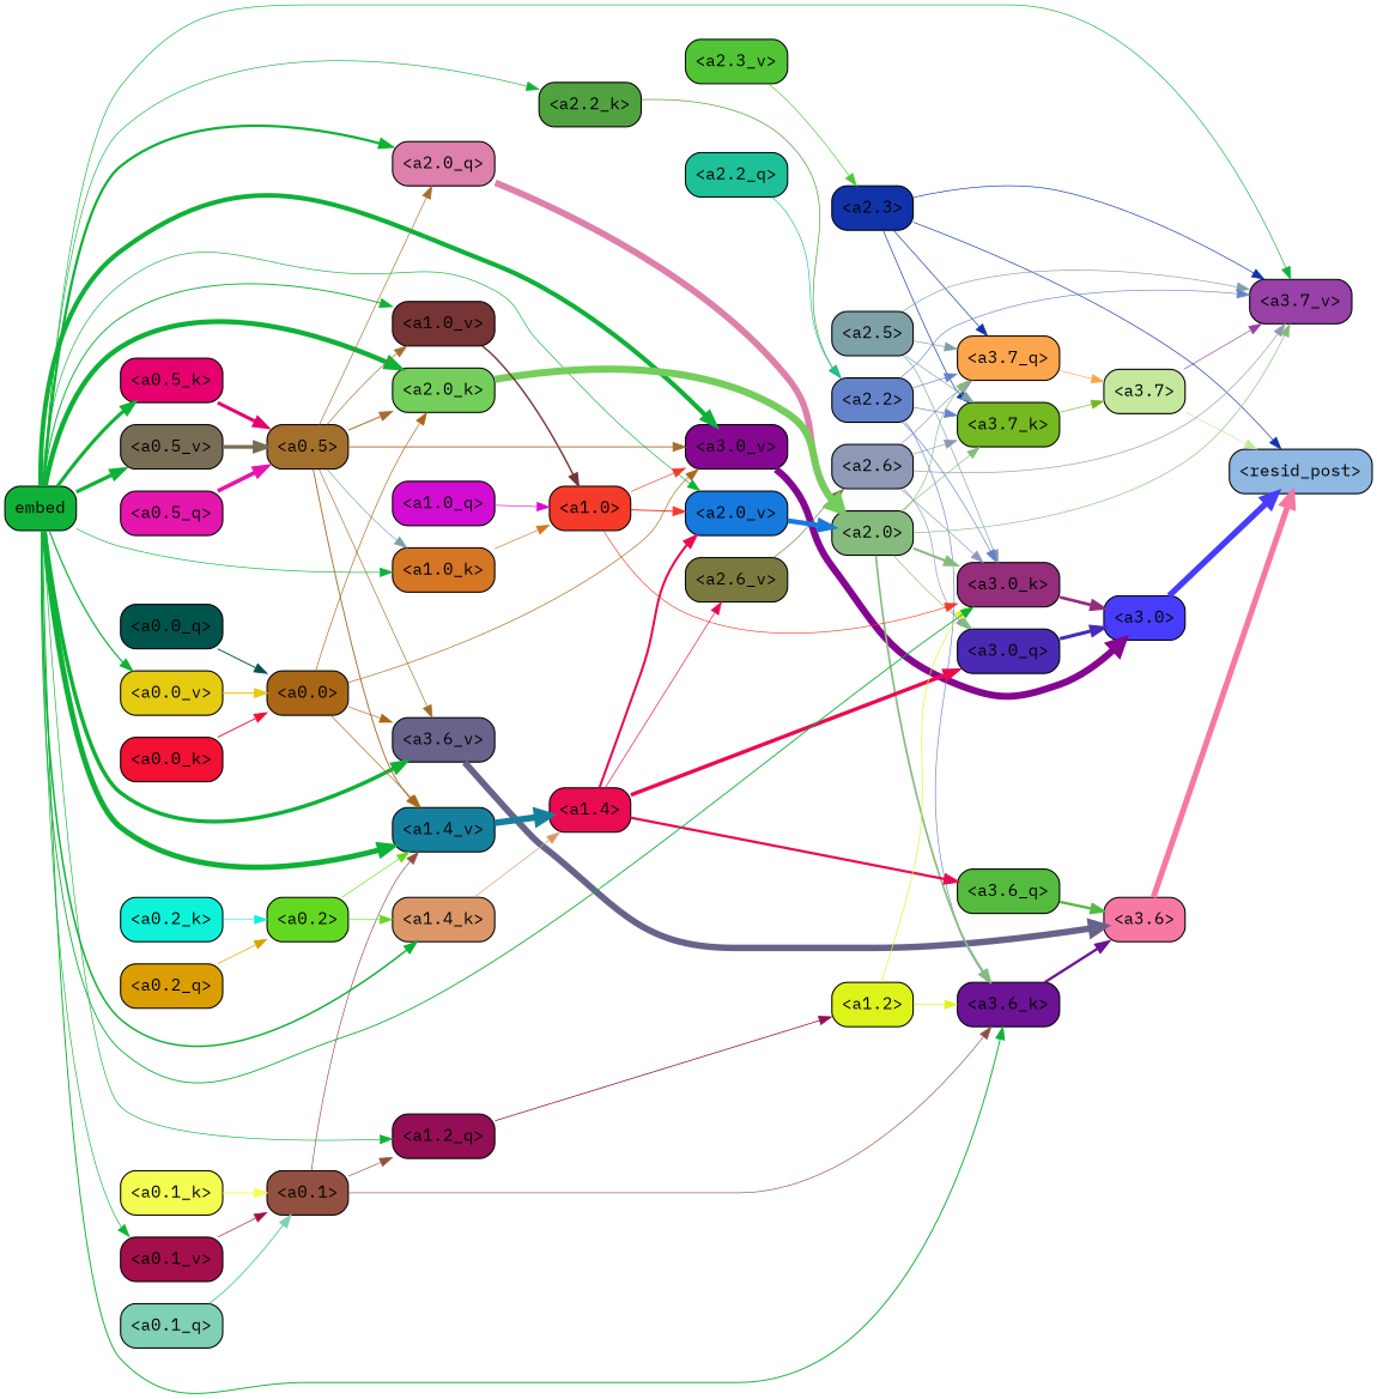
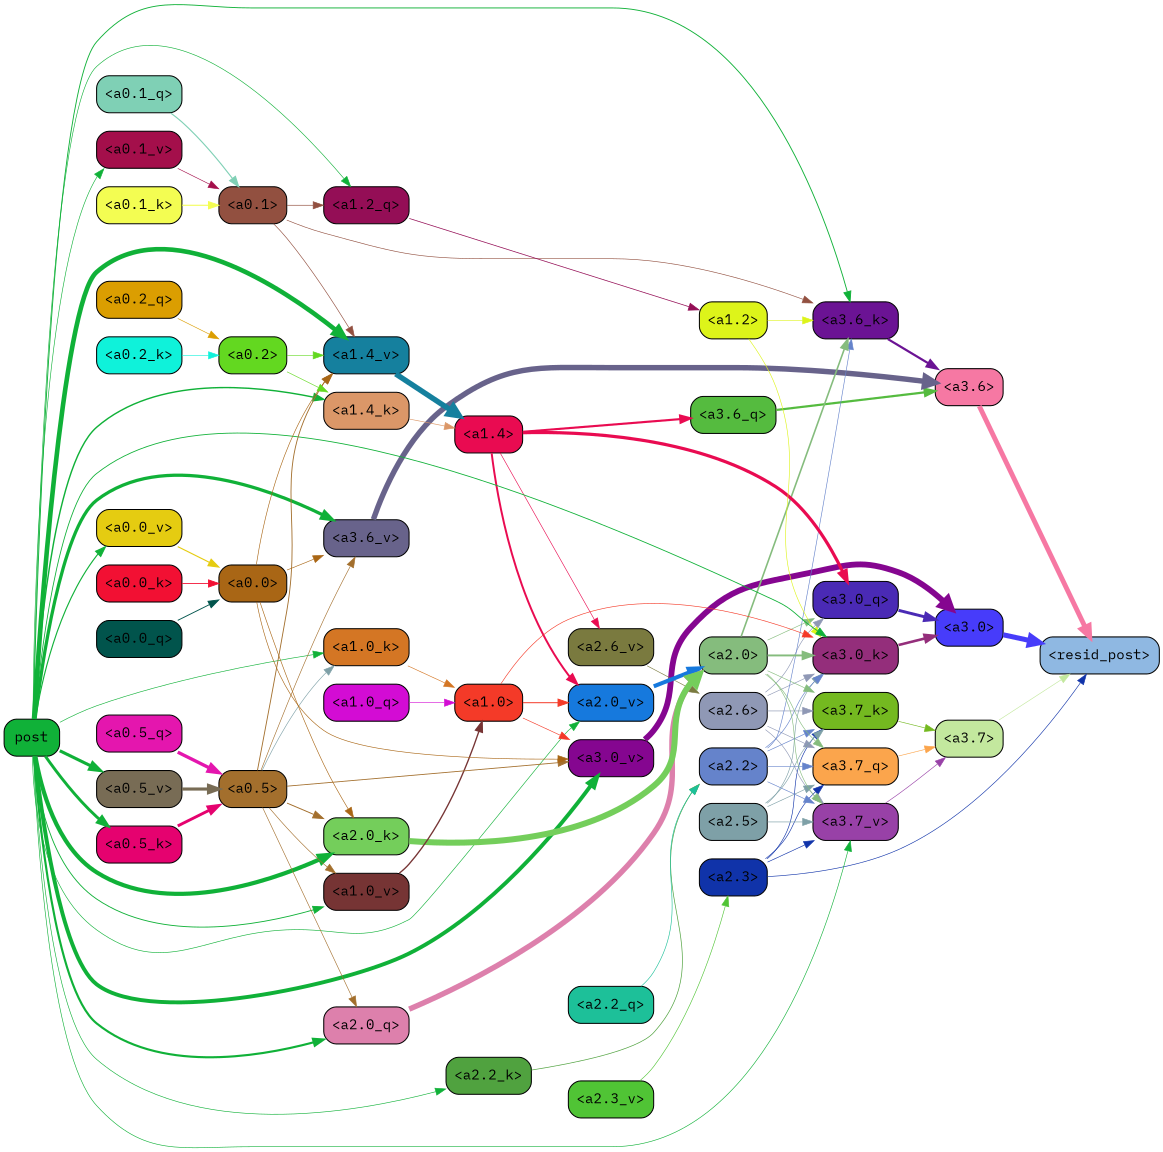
  strict digraph {
    fontname="IBM Plex Mono"
    rankdir=LR
    splines=true
    node [color=black fontname="IBM Plex Mono" shape=box style="filled, rounded"]
    edge [color="#10b138" fontname="IBM Plex Mono" penwidth=0.6]
    "<a3.7>" [fillcolor="#c3e89e"]
    "<resid_post>" [fillcolor="#8fb8e2"]
    "<a3.6>" [fillcolor="#f678a3"]
    "<a3.0>" [fillcolor="#473cfa"]
    "<a2.3>" [fillcolor="#1033a9"]
    "<a3.7_q>" [fillcolor="#fba54c"]
    "<a3.7_k>" [fillcolor="#74b920"]
    "<a3.7_v>" [fillcolor="#9841a7"]
    "<a3.6_q>" [fillcolor="#55bb3f"]
    "<a3.0_q>" [fillcolor="#4a2ab5"]
    "<a3.6_k>" [fillcolor="#6b1394"]
    "<a3.0_k>" [fillcolor="#942e7b"]
    "<a3.6_v>" [fillcolor="#68638b"]
    "<a3.0_v>" [fillcolor="#850690"]
    "<a2.6>" [fillcolor="#8f98b5"]
    "<a2.5>" [fillcolor="#7ea0a7"]
    "<a2.2>" [fillcolor="#6583cb"]
    "<a2.0>" [fillcolor="#85bc7d"]
    "<a1.4>" [fillcolor="#e90b51"]
    "<a2.6_v>" [fillcolor="#7a7a3f"]
    "<a2.0_v>" [fillcolor="#1679dd"]
    "<a1.2>" [fillcolor="#ddf41a"]
    "<a0.1>" [fillcolor="#925040"]
    "<a1.2_q>" [fillcolor="#940e56"]
    "<a1.4_v>" [fillcolor="#15809e"]
-   embed [fillcolor="#10b138"]
+   embed [fillcolor="#10b138" label=post]
    "<a2.0_q>" [fillcolor="#dd80ac"]
    "<a2.2_k>" [fillcolor="#50a23f"]
    "<a2.0_k>" [fillcolor="#74ce5b"]
    "<a1.4_k>" [fillcolor="#db9768"]
    "<a1.0_k>" [fillcolor="#d47624"]
    "<a1.0_v>" [fillcolor="#763434"]
    "<a0.5_k>" [fillcolor="#e5026f"]
    "<a0.5_v>" [fillcolor="#786c55"]
    "<a0.1_v>" [fillcolor="#a40f4b"]
    "<a0.0_v>" [fillcolor="#e5cc11"]
    "<a1.0>" [fillcolor="#f43a28"]
    "<a0.5>" [fillcolor="#a36f2d"]
    "<a0.0>" [fillcolor="#a96615"]
    "<a2.2_q>" [fillcolor="#1dc099"]
    "<a2.3_v>" [fillcolor="#50c435"]
    "<a1.0_q>" [fillcolor="#d30cd4"]
    "<a0.2>" [fillcolor="#63d820"]
    "<a0.5_q>" [fillcolor="#e416ae"]
    "<a0.2_q>" [fillcolor="#db9e01"]
    "<a0.1_q>" [fillcolor="#7fd0b5"]
    "<a0.0_q>" [fillcolor="#01544c"]
    "<a0.2_k>" [fillcolor="#0ff2da"]
    "<a0.1_k>" [fillcolor="#f3fd52"]
    "<a0.0_k>" [fillcolor="#f21033"]
    "<a3.7>" -> "<resid_post>" [color="#c3e89e"]
    "<a3.6>" -> "<resid_post>" [color="#f678a3" penwidth=4.751592040061951]
    "<a3.0>" -> "<resid_post>" [color="#473cfa" penwidth=4.904066681861877]
    "<a2.3>" -> "<resid_post>" [color="#1033a9"]
    "<a2.3>" -> "<a3.7_q>" [color="#1033a9"]
    "<a2.3>" -> "<a3.7_k>" [color="#1033a9" penwidth=0.6069068089127541]
    "<a2.3>" -> "<a3.7_v>" [color="#1033a9"]
    "<a3.7_q>" -> "<a3.7>" [color="#fba54c"]
    "<a3.7_k>" -> "<a3.7>" [color="#74b920"]
-   "<a3.7>" -> "<a3.7_v>" [color="#9841a7"]
+   "<a3.7_v>" -> "<a3.7>" [color="#9841a7"]
    "<a3.6_q>" -> "<a3.6>" [color="#55bb3f" penwidth=2.160832464694977]
    "<a3.0_q>" -> "<a3.0>" [color="#4a2ab5" penwidth=2.870753765106201]
    "<a3.6_k>" -> "<a3.6>" [color="#6b1394" penwidth=2.13908451795578]
    "<a3.0_k>" -> "<a3.0>" [color="#942e7b" penwidth=2.520303964614868]
    "<a3.6_v>" -> "<a3.6>" [color="#68638b" penwidth=5.297133803367615]
    "<a3.0_v>" -> "<a3.0>" [color="#850690" penwidth=5.680712580680847]
    "<a2.6>" -> "<a3.7_q>" [color="#8f98b5"]
    "<a2.6>" -> "<a3.7_k>" [color="#8f98b5"]
    "<a2.6>" -> "<a3.7_v>" [color="#8f98b5"]
    "<a2.6>" -> "<a3.0_q>" [color="#8f98b5"]
    "<a2.6>" -> "<a3.0_k>" [color="#8f98b5"]
    "<a2.5>" -> "<a3.7_q>" [color="#7ea0a7"]
    "<a2.5>" -> "<a3.7_k>" [color="#7ea0a7"]
    "<a2.5>" -> "<a3.7_v>" [color="#7ea0a7"]
    "<a2.5>" -> "<a3.0_k>" [color="#7ea0a7"]
    "<a2.2>" -> "<a3.7_q>" [color="#6583cb"]
    "<a2.2>" -> "<a3.7_k>" [color="#6583cb"]
    "<a2.2>" -> "<a3.7_v>" [color="#6583cb"]
    "<a2.2>" -> "<a3.6_k>" [color="#6583cb"]
    "<a2.2>" -> "<a3.0_k>" [color="#6583cb"]
    "<a2.0>" -> "<a3.7_q>" [color="#85bc7d"]
    "<a2.0>" -> "<a3.7_k>" [color="#85bc7d"]
    "<a2.0>" -> "<a3.7_v>" [color="#85bc7d"]
    "<a2.0>" -> "<a3.0_q>" [color="#85bc7d"]
    "<a2.0>" -> "<a3.6_k>" [color="#85bc7d" penwidth=1.564806342124939]
    "<a2.0>" -> "<a3.0_k>" [color="#85bc7d" penwidth=1.9353990852832794]
    "<a1.4>" -> "<a3.6_q>" [color="#e90b51" penwidth=2.0727532356977463]
    "<a1.4>" -> "<a3.0_q>" [color="#e90b51" penwidth=3.1279823780059814]
    "<a1.4>" -> "<a2.6_v>" [color="#e90b51"]
    "<a1.4>" -> "<a2.0_v>" [color="#e90b51" penwidth=1.9170897603034973]
    "<a2.6_v>" -> "<a2.6>" [color="#7a7a3f"]
    "<a2.0_v>" -> "<a2.0>" [color="#1679dd" penwidth=3.9621697664260864]
    "<a1.2>" -> "<a3.6_k>" [color="#ddf41a"]
    "<a1.2>" -> "<a3.0_k>" [color="#ddf41a"]
    "<a0.1>" -> "<a3.6_k>" [color="#925040"]
    "<a0.1>" -> "<a1.2_q>" [color="#925040"]
    "<a0.1>" -> "<a1.4_v>" [color="#925040" penwidth=0.6202214732766151]
    "<a1.2_q>" -> "<a1.2>" [color="#940e56" penwidth=0.7185482024215162]
    "<a1.4_v>" -> "<a1.4>" [color="#15809e" penwidth=5.280138969421387]
    embed -> "<a3.7_v>"
    embed -> "<a3.6_k>" [penwidth=0.8915999233722687]
    embed -> "<a3.0_k>" [penwidth=0.832088902592659]
    embed -> "<a3.6_v>" [penwidth=3.1840110421180725]
    embed -> "<a3.0_v>" [penwidth=3.8132747188210487]
    embed -> "<a2.0_v>"
    embed -> "<a1.2_q>"
    embed -> "<a1.4_v>" [penwidth=4.4888065457344055]
    embed -> "<a2.0_q>" [penwidth=2.084651827812195]
    embed -> "<a2.2_k>"
    embed -> "<a2.0_k>" [penwidth=4.084526404738426]
    embed -> "<a1.4_k>" [penwidth=1.3912410736083984]
    embed -> "<a1.0_k>"
    embed -> "<a1.0_v>" [penwidth=0.8796700537204742]
    embed -> "<a0.5_k>" [penwidth=2.8332607746124268]
    embed -> "<a0.5_v>" [penwidth=3.0338101387023926]
    embed -> "<a0.1_v>"
    embed -> "<a0.0_v>" [penwidth=1.1078194975852966]
    "<a2.0_q>" -> "<a2.0>" [color="#dd80ac" penwidth=5.29856276512146]
    "<a2.2_k>" -> "<a2.2>" [color="#50a23f" penwidth=0.6722683310508728]
    "<a2.0_k>" -> "<a2.0>" [color="#74ce5b" penwidth=5.859246134757996]
    "<a1.4_k>" -> "<a1.4>" [color="#db9768"]
    "<a1.0_k>" -> "<a1.0>" [color="#d47624"]
    "<a1.0_v>" -> "<a1.0>" [color="#763434" penwidth=1.318962275981903]
    "<a0.5_k>" -> "<a0.5>" [color="#e5026f" penwidth=2.833264708518982]
    "<a0.5_v>" -> "<a0.5>" [color="#786c55" penwidth=3.0403636693954468]
    "<a0.1_v>" -> "<a0.1>" [color="#a40f4b"]
    "<a0.0_v>" -> "<a0.0>" [color="#e5cc11" penwidth=1.1078208088874817]
    "<a1.0>" -> "<a3.0_k>" [color="#f43a28"]
    "<a1.0>" -> "<a3.0_v>" [color="#f43a28"]
    "<a1.0>" -> "<a2.0_v>" [color="#f43a28" penwidth=0.9450988052412868]
    "<a0.5>" -> "<a3.6_v>" [color="#a36f2d"]
    "<a0.5>" -> "<a3.0_v>" [color="#a36f2d" penwidth=0.8331108838319778]
    "<a0.5>" -> "<a1.4_v>" [color="#a36f2d" penwidth=0.8757842034101486]
    "<a0.5>" -> "<a2.0_q>" [color="#a36f2d"]
    "<a0.5>" -> "<a2.0_k>" [color="#a36f2d" penwidth=0.9412797391414642]
    "<a0.5>" -> "<a1.0_k>" [color="#7ea0a7"]
    "<a0.5>" -> "<a1.0_v>" [color="#a36f2d"]
    "<a0.0>" -> "<a3.6_v>" [color="#a96615"]
    "<a0.0>" -> "<a3.0_v>" [color="#a96615"]
    "<a0.0>" -> "<a1.4_v>" [color="#a96615"]
    "<a0.0>" -> "<a2.0_k>" [color="#a96615"]
    "<a2.2_q>" -> "<a2.2>" [color="#1dc099"]
    "<a2.3_v>" -> "<a2.3>" [color="#50c435"]
    "<a1.0_q>" -> "<a1.0>" [color="#d30cd4"]
    "<a0.2>" -> "<a1.4_v>" [color="#63d820"]
    "<a0.2>" -> "<a1.4_k>" [color="#63d820"]
    "<a0.5_q>" -> "<a0.5>" [color="#e416ae" penwidth=3.2715916633605957]
    "<a0.2_q>" -> "<a0.2>" [color="#db9e01"]
    "<a0.1_q>" -> "<a0.1>" [color="#7fd0b5" penwidth=1.0982357263565063]
    "<a0.0_q>" -> "<a0.0>" [color="#01544c" penwidth=0.8850758075714111]
    "<a0.2_k>" -> "<a0.2>" [color="#0ff2da"]
    "<a0.1_k>" -> "<a0.1>" [color="#f3fd52" penwidth=1.0085628032684326]
    "<a0.0_k>" -> "<a0.0>" [color="#f21033" penwidth=0.8747712969779968]
  }
